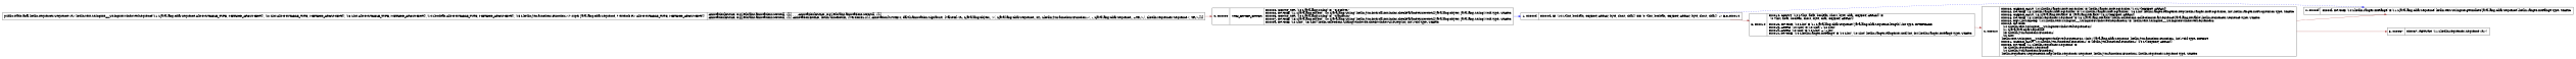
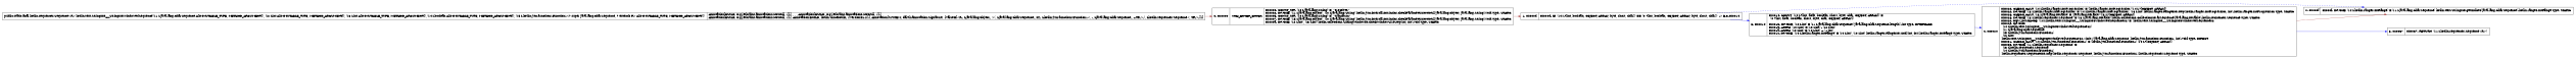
  digraph {
    rankdir=LR
    node [shape=record]
    edge [color=brown]
    n1 [label="{0\:\ 0x0000|MTH_ENTER_ENTER\l|0x0000: CONST_STR  (r0 I:java.lang.String) =  \"$receiver\" \l0x0002: INVOKE  (r1 I:java.lang.Object), (r0 I:java.lang.String) kotlin.jvm.internal.Intrinsics.checkParameterIsNotNull(java.lang.Object, java.lang.String):void type: STATIC \l0x0005: CONST_STR  (r0 I:java.lang.String) =  \"transform\" \l0x0007: INVOKE  (r5 I:java.lang.Object), (r0 I:java.lang.String) kotlin.jvm.internal.Intrinsics.checkParameterIsNotNull(java.lang.Object, java.lang.String):void type: STATIC \l0x000a: INVOKE  (r2 I:int), (r3 I:int) kotlin.collections.SlidingWindowKt.checkWindowSizeStep(int, int):void type: STATIC \l}"]
    n2 [label="{1\:\ 0x000d|0x000d: IF  (r4 I:?[int, boolean, OBJECT, ARRAY, byte, short, char]) == (0 ?[int, boolean, OBJECT, ARRAY, byte, short, char])  \-\> B:3:0x0014 \l}"]
    n3 [label="{2\:\ 0x000f|0x000f: INVOKE  (r4 I:kotlin.ranges.IntRange) = (r1 I:java.lang.CharSequence) kotlin.text.StringsKt.getIndices(java.lang.CharSequence):kotlin.ranges.IntRange type: STATIC \l}"]
    n4 [label="{3\:\ 0x0014|0x0014: CONST  (r4 I:?[int, float, boolean, short, byte, char, OBJECT, ARRAY]) = \l  (0 ?[int, float, boolean, short, byte, char, OBJECT, ARRAY])\l \l0x0015: INVOKE  (r0 I:int) = (r1 I:java.lang.CharSequence) java.lang.CharSequence.length():int type: INTERFACE \l0x0019: ARITH  (r0 I:int) = (r0 I:int) \- (r2 I:int) \l0x001a: ARITH  (r0 I:int) = (r0 I:int) + (1 int) \l0x001c: INVOKE  (r4 I:kotlin.ranges.IntRange) = (r4 I:int), (r0 I:int) kotlin.ranges.RangesKt.until(int, int):kotlin.ranges.IntRange type: STATIC \l}"]
-   n5 [label="{4\:\ 0x0020|0x0020: CHECK_CAST  (r4 I:kotlin.ranges.IntProgression) = (kotlin.ranges.IntProgression) (r4 I:?[OBJECT, ARRAY]) \l0x0022: INVOKE  (r3 I:kotlin.ranges.IntProgression) = (r4 I:kotlin.ranges.IntProgression), (r3 I:int) kotlin.ranges.RangesKt.step(kotlin.ranges.IntProgression, int):kotlin.ranges.IntProgression type: STATIC \l0x0026: CHECK_CAST  (r3 I:java.lang.Iterable) = (java.lang.Iterable) (r3 I:?[OBJECT, ARRAY]) \l0x0028: INVOKE  (r3 I:kotlin.sequences.Sequence) = (r3 I:java.lang.Iterable) kotlin.collections.CollectionsKt.asSequence(java.lang.Iterable):kotlin.sequences.Sequence type: STATIC \l0x002c: NEW_INSTANCE  (r4 I:kotlin.text.StringsKt___StringsKt$windowedSequence$2) =  kotlin.text.StringsKt___StringsKt$windowedSequence$2 \l0x002e: INVOKE  \l  (r4 I:kotlin.text.StringsKt___StringsKt$windowedSequence$2)\l  (r1 I:java.java.CharSequence)\l  (r5 I:kotlin.jvm.functions.Function1)\l  (r2 I:int)\l kotlin.text.StringsKt___StringsKt$windowedSequence$2.\<init\>(java.lang.CharSequence, kotlin.jvm.functions.Function1, int):void type: DIRECT \l0x0031: CHECK_CAST  (r4 I:kotlin.jvm.functions.Function1) = (kotlin.jvm.functions.Function1) (r4 I:?[OBJECT, ARRAY]) \l0x0033: INVOKE  (r1 I:kotlin.sequences.Sequence) = \l  (r3 I:kotlin.sequences.Sequence)\l  (r4 I:kotlin.jvm.functions.Function1)\l kotlin.sequences.SequencesKt.map(kotlin.sequences.Sequence, kotlin.jvm.functions.Function1):kotlin.sequences.Sequence type: STATIC \l}"]
+   n5 [label="{4\:\ 0x0020|0x0020: CHECK_CAST  (r4 I:kotlin.ranges.IntProgression) = (kotlin.ranges.IntProgression) (r4 I:?[OBJECT, ARRAY]) \l0x0022: INVOKE  (r3 I:kotlin.ranges.IntProgression) = (r4 I:kotlin.ranges.IntProgression), (r3 I:int) kotlin.ranges.RangesKt.step(kotlin.ranges.IntProgression, int):kotlin.ranges.IntProgression type: STATIC \l0x0026: CHECK_CAST  (r3 I:java.lang.Iterable) = (java.lang.Iterable) (r3 I:?[OBJECT, ARRAY]) \l0x0028: INVOKE  (r3 I:kotlin.sequences.Sequence) = (r3 I:java.lang.Iterable) kotlin.collections.CollectionsKt.asSequence(java.lang.Iterable):kotlin.sequences.Sequence type: STATIC \l0x002c: NEW_INSTANCE  (r4 I:kotlin.text.StringsKt___StringsKt$windowedSequence$2) =  kotlin.text.StringsKt___StringsKt$windowedSequence$2 \l0x002e: INVOKE  \l  (r4 I:kotlin.text.StringsKt___StringsKt$windowedSequence$2)\l  (r1 I:java.lang.CharSequence)\l  (r5 I:kotlin.jvm.functions.Function1)\l  (r2 I:int)\l kotlin.text.StringsKt___StringsKt$windowedSequence$2.\<init\>(java.lang.CharSequence, kotlin.jvm.functions.Function1, int):void type: DIRECT \l0x0031: CHECK_CAST  (r4 I:kotlin.jvm.functions.Function1) = (kotlin.jvm.functions.Function1) (r4 I:?[OBJECT, ARRAY]) \l0x0033: INVOKE  (r1 I:kotlin.sequences.Sequence) = \l  (r3 I:kotlin.sequences.Sequence)\l  (r4 I:kotlin.jvm.functions.Function1)\l kotlin.sequences.SequencesKt.map(kotlin.sequences.Sequence, kotlin.jvm.functions.Function1):kotlin.sequences.Sequence type: STATIC \l}"]
    n6 [label="{5\:\ 0x0037|0x0037: RETURN  (r1 I:kotlin.sequences.Sequence\<R\>) \l}"]
    n7 [label="{public static final kotlin.sequences.Sequence\<R\> kotlin.text.StringsKt___StringsKt.windowedSequence((r1 I:java.lang.CharSequence A[IMMUTABLE_TYPE, METHOD_ARGUMENT]), (r2 I:int A[IMMUTABLE_TYPE, METHOD_ARGUMENT]), (r3 I:int A[IMMUTABLE_TYPE, METHOD_ARGUMENT]), (r4 I:boolean A[IMMUTABLE_TYPE, METHOD_ARGUMENT]), (r5 I:kotlin.jvm.functions.Function1\<? super java.lang.CharSequence, ? extends R\> A[IMMUTABLE_TYPE, METHOD_ARGUMENT]))  | Annotation[BUILD, org.jetbrains.annotations.NotNull, \{\}], , , , Annotation[BUILD, org.jetbrains.annotations.NotNull, \{\}]\lAnnotation[BUILD, org.jetbrains.annotations.NotNull, \{\}], Annotation[BUILD, kotlin.SinceKotlin, \{version=1.2\}], Annotation[SYSTEM, dalvik.annotation.Signature, \{value=[\<R:, Ljava\/lang\/Object;, \>(, Ljava\/lang\/CharSequence;, IIZ, Lkotlin\/jvm\/functions\/Function1\<, \-, Ljava\/lang\/CharSequence;, +TR;\>;), Lkotlin\/sequences\/Sequence\<, TR;\>;]\}]\l}"]
-   n1 -> n2 [color=blue]
+   n1 -> n2
    n2 -> n3 [color=blue style=dashed]
-   n2 -> n4
-   n4 -> n5
+   n2 -> n4 [color=blue]
+   n4 -> n5 [color=blue]
    n5 -> n3
-   n5 -> n6
+   n5 -> n6 [color=blue]
    n7 -> n1
  }
